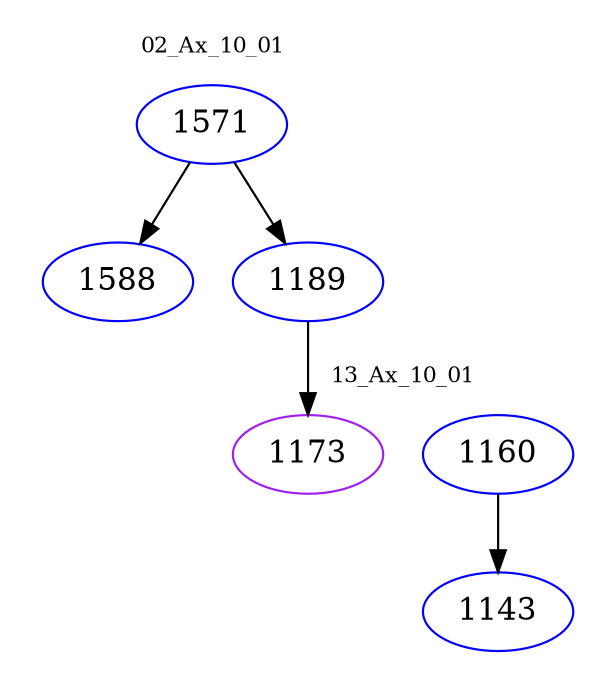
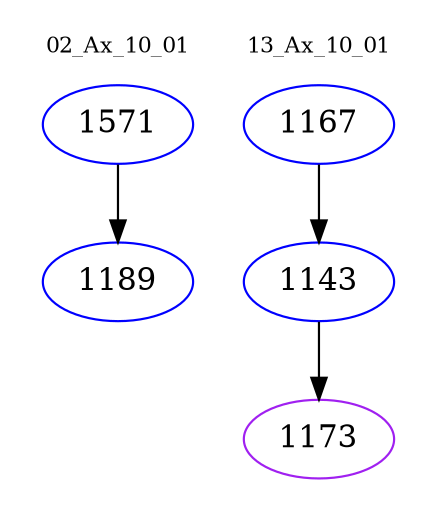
  digraph {
    node [color=blue]
    edge [color=black]
    n1 [label=1571]
-   n2 [label=1588]
    n3 [label=1189]
    n4 [label=1143]
-   n5 [label=1160]
+   n5 [label=1167]
    n6 [color=purple label=1173]
    subgraph cluster_1 {
      color=white
      fontsize=10
      label="02_Ax_10_01"
      n1
-     n2
      n3
    }
    subgraph cluster_2 {
      color=white
      fontsize=10
      label="13_Ax_10_01"
      n4
      n5
      n6
    }
-   n1 -> n2
    n1 -> n3
-   n3 -> n6
+   n4 -> n6
    n5 -> n4
  }
